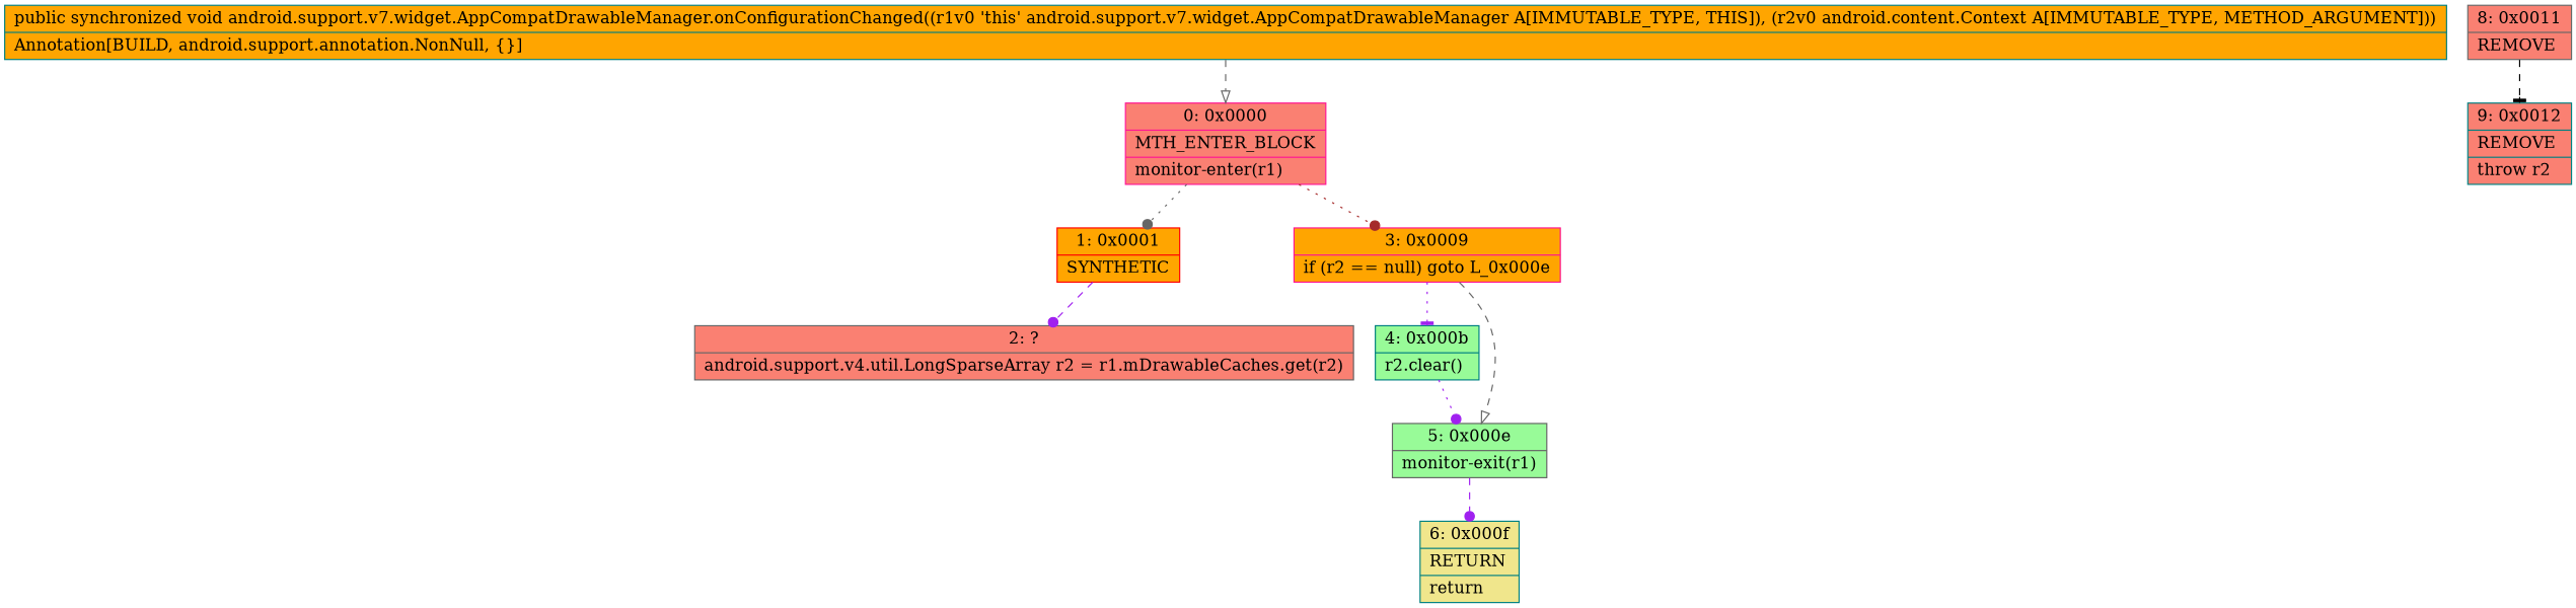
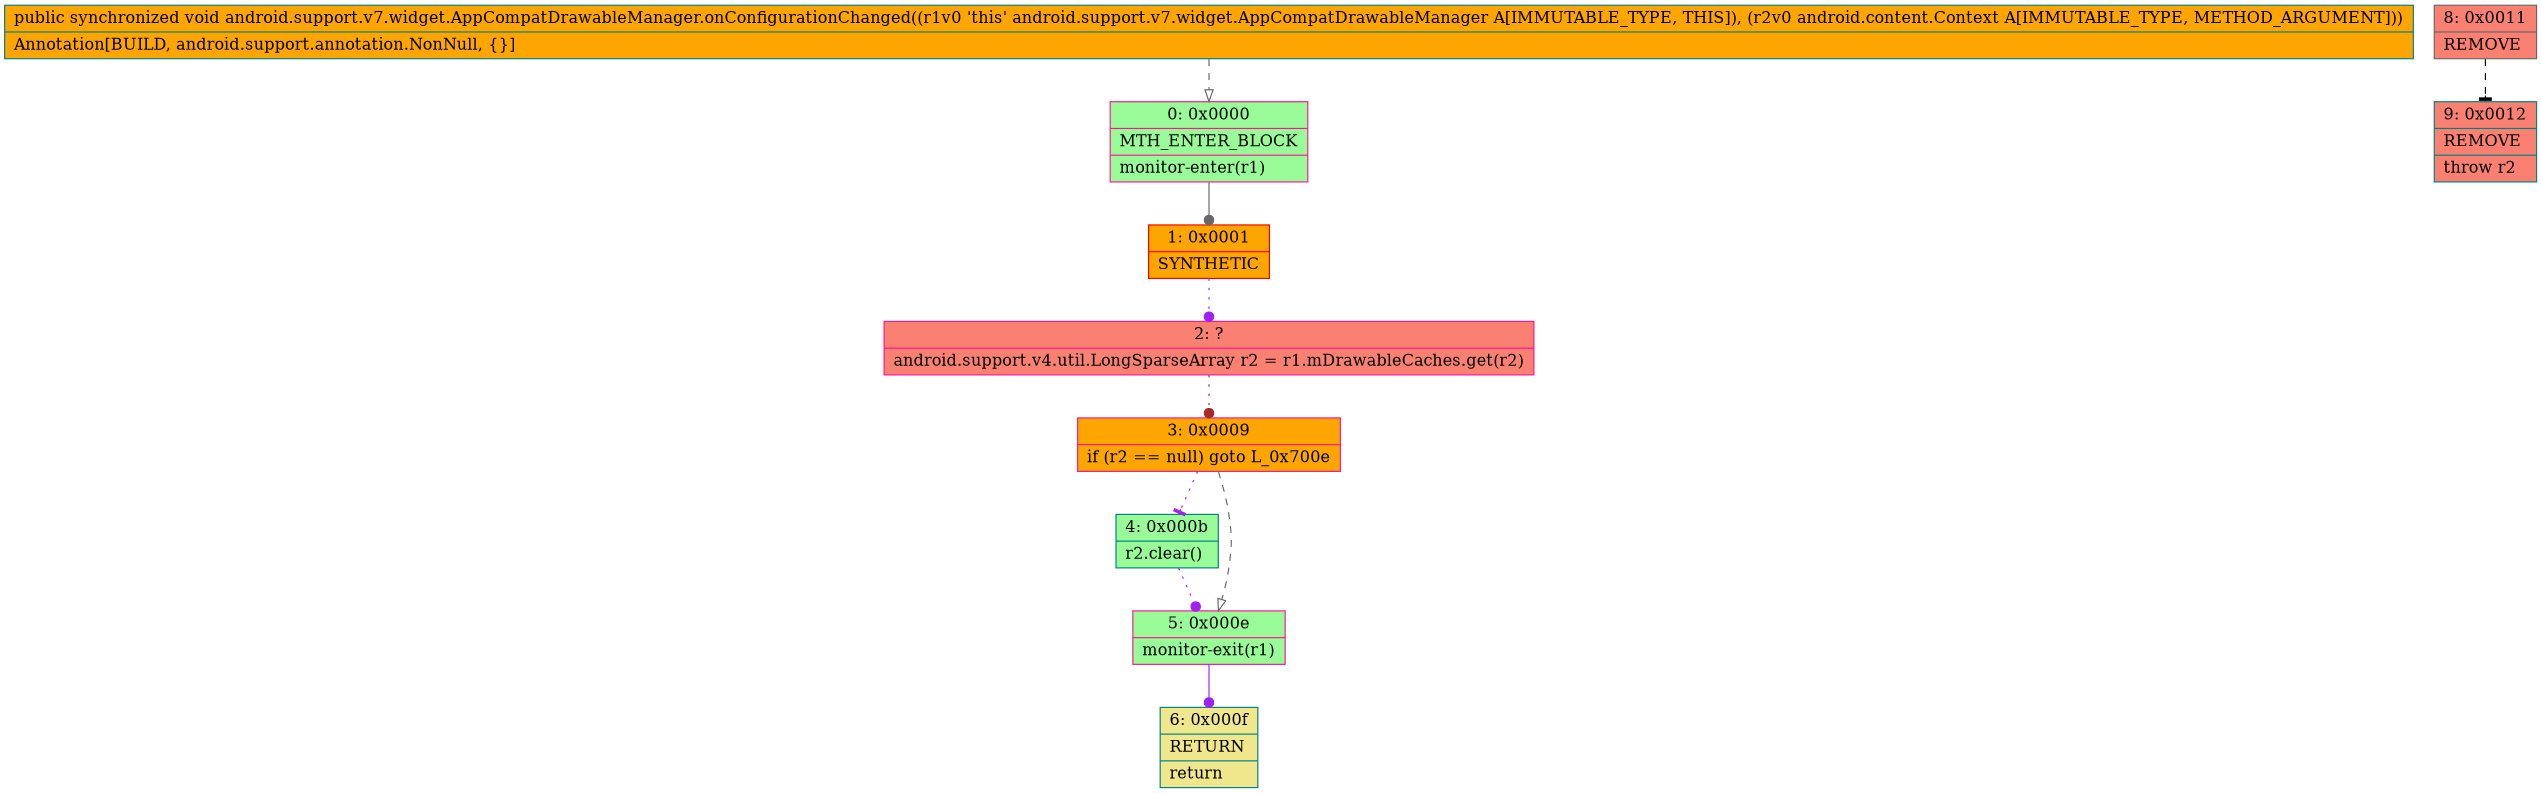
  digraph {
    node [color=teal fillcolor=palegreen shape=record style=filled]
    edge [arrowhead=dot color=purple style=dotted]
-   n1 [color=deeppink fillcolor=salmon label="{0\:\ 0x0000|MTH_ENTER_BLOCK\l|monitor\-enter(r1)\l}"]
+   n1 [color=deeppink label="{0\:\ 0x0000|MTH_ENTER_BLOCK\l|monitor\-enter(r1)\l}"]
    n2 [color=red fillcolor=orange label="{1\:\ 0x0001|SYNTHETIC\l}"]
-   n3 [color=gray40 fillcolor=salmon label="{2\:\ ?|android.support.v4.util.LongSparseArray r2 = r1.mDrawableCaches.get(r2)\l}"]
-   n4 [color=deeppink fillcolor=orange label="{3\:\ 0x0009|if (r2 == null) goto L_0x000e\l}"]
+   n3 [color=deeppink fillcolor=salmon label="{2\:\ ?|android.support.v4.util.LongSparseArray r2 = r1.mDrawableCaches.get(r2)\l}"]
+   n4 [color=deeppink fillcolor=orange label="{3\:\ 0x0009|if (r2 == null) goto L_0x700e\l}"]
    n5 [label="{4\:\ 0x000b|r2.clear()\l}"]
-   n6 [color=gray40 label="{5\:\ 0x000e|monitor\-exit(r1)\l}"]
+   n6 [color=deeppink label="{5\:\ 0x000e|monitor\-exit(r1)\l}"]
    n7 [fillcolor=khaki label="{6\:\ 0x000f|RETURN\l|return\l}"]
    n8 [color=gray40 fillcolor=salmon label="{8\:\ 0x0011|REMOVE\l}"]
    n9 [fillcolor=salmon label="{9\:\ 0x0012|REMOVE\l|throw r2\l}"]
    n10 [fillcolor=orange label="{public synchronized void android.support.v7.widget.AppCompatDrawableManager.onConfigurationChanged((r1v0 'this' android.support.v7.widget.AppCompatDrawableManager A[IMMUTABLE_TYPE, THIS]), (r2v0 android.content.Context A[IMMUTABLE_TYPE, METHOD_ARGUMENT]))  | Annotation[BUILD, android.support.annotation.NonNull, \{\}]\l}"]
-   n1 -> n2 [color=gray40]
-   n2 -> n3 [style=dashed]
-   n1 -> n4 [color=brown]
+   n1 -> n2 [color=gray40 style=solid]
+   n2 -> n3
+   n3 -> n4 [color=brown]
    n4 -> n5 [arrowhead=tee]
    n4 -> n6 [arrowhead=onormal color=gray40 style=dashed]
    n5 -> n6
-   n6 -> n7 [style=dashed]
+   n6 -> n7 [style=solid]
    n8 -> n9 [arrowhead=tee color=black style=dashed]
    n10 -> n1 [arrowhead=onormal color=gray40 style=dashed]
  }
